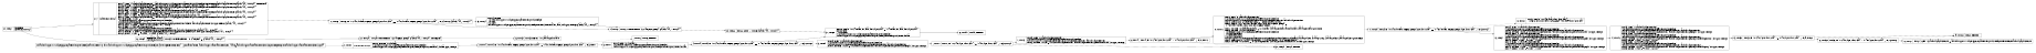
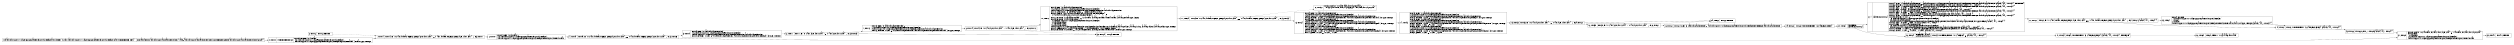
  digraph {
    rankdir=LR
    node [shape=record]
    n1 [label="{0\:\ 0x0000|MTH_ENTER_BLOCK\l|0x0000: INVOKE  (r0 I:boolean) = \l  (r5 I:android.support.v7.widget.AppCompatTextViewAutoSizeHelper)\l android.support.v7.widget.AppCompatTextViewAutoSizeHelper.isAutoSizeEnabled():boolean type: VIRTUAL \l}"]
    n2 [label="{1\:\ 0x0004|0x0004: IF  (r0 I:?[int, boolean, OBJECT, ARRAY, byte, short, char]) != (0 ?[int, boolean, OBJECT, ARRAY, byte, short, char])  \-\> B:3:0x0007 \l}"]
    n3 [label="{2\:\ 0x0006|0x0006: RETURN   \l}"]
    n4 [label="{3\:\ 0x0007|0x0007: IGET  (r0 I:boolean) = \l  (r5 I:android.support.v7.widget.AppCompatTextViewAutoSizeHelper)\l android.support.v7.widget.AppCompatTextViewAutoSizeHelper.mNeedsAutoSizeText boolean \l}"]
    n5 [label="{4\:\ 0x0009|0x0009: IF  (r0 I:?[int, boolean, OBJECT, ARRAY, byte, short, char]) == (0 ?[int, boolean, OBJECT, ARRAY, byte, short, char])  \-\> B:31:0x008e \l}"]
    n6 [label="{5\:\ 0x000b|0x000b: IGET  (r0 I:android.widget.TextView) = \l  (r5 I:android.support.v7.widget.AppCompatTextViewAutoSizeHelper)\l android.support.v7.widget.AppCompatTextViewAutoSizeHelper.mTextView android.widget.TextView \l0x000d: INVOKE  (r0 I:int) = (r0 I:android.widget.TextView) android.widget.TextView.getMeasuredHeight():int type: VIRTUAL \l}"]
    n7 [label="{31\:\ 0x008e|0x008e: CONST  (r0 I:?[boolean, int, float, short, byte, char]) = (1 ?[boolean, int, float, short, byte, char]) \l0x008f: IPUT  \l  (r0 I:boolean)\l  (r5 I:android.support.v7.widget.AppCompatTextViewAutoSizeHelper)\l android.support.v7.widget.AppCompatTextViewAutoSizeHelper.mNeedsAutoSizeText boolean \l}"]
    n8 [label="{6\:\ 0x0011|0x0011: IF  (r0 I:?[int, byte, short, char]) \<= (0 ?[int, byte, short, char])  \-\> B:30:0x008d \l}"]
    n9 [label="{32\:\ 0x0091|0x0091: RETURN   \l}"]
    n10 [label="{7\:\ 0x0013|0x0013: IGET  (r0 I:android.widget.TextView) = \l  (r5 I:android.support.v7.widget.AppCompatTextViewAutoSizeHelper)\l android.support.v7.widget.AppCompatTextViewAutoSizeHelper.mTextView android.widget.TextView \l0x0015: INVOKE  (r0 I:int) = (r0 I:android.widget.TextView) android.widget.TextView.getMeasuredWidth():int type: VIRTUAL \l}"]
    n11 [label="{30\:\ 0x008d|0x008d: RETURN   \l}"]
    n12 [label="{8\:\ 0x0019|0x0019: IF  (r0 I:?[int, byte, short, char]) \> (0 ?[int, byte, short, char])  \-\> B:10:0x001c \l}"]
    n13 [label="{10\:\ 0x001c|0x001c: IGET  (r0 I:android.widget.TextView) = \l  (r5 I:android.support.v7.widget.AppCompatTextViewAutoSizeHelper)\l android.support.v7.widget.AppCompatTextViewAutoSizeHelper.mTextView android.widget.TextView \l0x001e: CONST_STR  (r1 I:java.lang.String) =  \"getHorizontallyScrolling\" \l0x0020: CONST  (r2 I:?[int, float, boolean, short, byte, char, OBJECT, ARRAY]) = \l  (0 ?[int, float, boolean, short, byte, char, OBJECT, ARRAY])\l \l0x0021: INVOKE  (r3 I:java.lang.Boolean) = (r2 I:boolean) java.lang.Boolean.valueOf(boolean):java.lang.Boolean type: STATIC \l0x0025: INVOKE  (r0 I:java.lang.Object) = \l  (r5 I:android.support.v7.widget.AppCompatTextViewAutoSizeHelper)\l  (r0 I:java.lang.Object)\l  (r1 I:java.lang.String)\l  (r3 I:java.lang.Object)\l android.support.v7.widget.AppCompatTextViewAutoSizeHelper.invokeAndReturnWithDefault(java.lang.Object, java.lang.String, java.lang.Object):java.lang.Object type: DIRECT \l0x0029: CHECK_CAST  (r0 I:java.lang.Boolean) = (java.lang.Boolean) (r0 I:?[OBJECT, ARRAY]) \l0x002b: INVOKE  (r0 I:boolean) = (r0 I:java.lang.Boolean) java.lang.Boolean.booleanValue():boolean type: VIRTUAL \l}"]
    n14 [label="{11\:\ 0x002f|0x002f: IF  (r0 I:?[int, boolean, OBJECT, ARRAY, byte, short, char]) == (0 ?[int, boolean, OBJECT, ARRAY, byte, short, char])  \-\> B:13:0x0034 \l}"]
    n15 [label="{12\:\ 0x0031|0x0031: CONST  (r0 I:?[int, float, short, byte, char]) = \l  (1048576(0x100000, float:1.469368E\-39) ?[int, float, short, byte, char])\l \l}"]
    n16 [label="{13\:\ 0x0034|0x0034: IGET  (r0 I:android.widget.TextView) = \l  (r5 I:android.support.v7.widget.AppCompatTextViewAutoSizeHelper)\l android.support.v7.widget.AppCompatTextViewAutoSizeHelper.mTextView android.widget.TextView \l0x0036: INVOKE  (r0 I:int) = (r0 I:android.widget.TextView) android.widget.TextView.getMeasuredWidth():int type: VIRTUAL \l0x003a: IGET  (r1 I:android.widget.TextView) = \l  (r5 I:android.support.v7.widget.AppCompatTextViewAutoSizeHelper)\l android.support.v7.widget.AppCompatTextViewAutoSizeHelper.mTextView android.widget.TextView \l0x003c: INVOKE  (r1 I:int) = (r1 I:android.widget.TextView) android.widget.TextView.getTotalPaddingLeft():int type: VIRTUAL \l0x0040: ARITH  (r0 I:int) = (r0 I:int) \- (r1 I:int) \l0x0041: IGET  (r1 I:android.widget.TextView) = \l  (r5 I:android.support.v7.widget.AppCompatTextViewAutoSizeHelper)\l android.support.v7.widget.AppCompatTextViewAutoSizeHelper.mTextView android.widget.TextView \l0x0043: INVOKE  (r1 I:int) = (r1 I:android.widget.TextView) android.widget.TextView.getTotalPaddingRight():int type: VIRTUAL \l0x0047: ARITH  (r0 I:int) = (r0 I:int) \- (r1 I:int) \l}"]
    n17 [label="{14\:\ 0x0048|0x0048: IGET  (r1 I:android.widget.TextView) = \l  (r5 I:android.support.v7.widget.AppCompatTextViewAutoSizeHelper)\l android.support.v7.widget.AppCompatTextViewAutoSizeHelper.mTextView android.widget.TextView \l0x004a: INVOKE  (r1 I:int) = (r1 I:android.widget.TextView) android.widget.TextView.getHeight():int type: VIRTUAL \l0x004e: IGET  (r3 I:android.widget.TextView) = \l  (r5 I:android.support.v7.widget.AppCompatTextViewAutoSizeHelper)\l android.support.v7.widget.AppCompatTextViewAutoSizeHelper.mTextView android.widget.TextView \l0x0050: INVOKE  (r3 I:int) = (r3 I:android.widget.TextView) android.widget.TextView.getCompoundPaddingBottom():int type: VIRTUAL \l0x0054: ARITH  (r1 I:int) = (r1 I:int) \- (r3 I:int) \l0x0055: IGET  (r3 I:android.widget.TextView) = \l  (r5 I:android.support.v7.widget.AppCompatTextViewAutoSizeHelper)\l android.support.v7.widget.AppCompatTextViewAutoSizeHelper.mTextView android.widget.TextView \l0x0057: INVOKE  (r3 I:int) = (r3 I:android.widget.TextView) android.widget.TextView.getCompoundPaddingTop():int type: VIRTUAL \l0x005b: ARITH  (r1 I:int) = (r1 I:int) \- (r3 I:int) \l}"]
    n18 [label="{15\:\ 0x005c|0x005c: IF  (r0 I:?[int, byte, short, char]) \<= (0 ?[int, byte, short, char])  \-\> B:29:0x008c \l}"]
    n19 [label="{16\:\ 0x005e|0x005e: IF  (r1 I:?[int, byte, short, char]) \> (0 ?[int, byte, short, char])  \-\> B:18:0x0061 \l}"]
    n20 [label="{29\:\ 0x008c|0x008c: RETURN   \l}"]
    n21 [label="{18\:\ 0x0061|0x0061: SGET  (r3 I:android.graphics.RectF) =  android.support.v7.widget.AppCompatTextViewAutoSizeHelper.TEMP_RECTF android.graphics.RectF \l}"]
+   n22 [label="{19\:\ 0x0063|0x0063: MONITOR_ENTER  (r3 I:?[OBJECT, ARRAY]) \l}"]
    n23 [label="{20\:\ 0x0064|SYNTHETIC\lSplitter:B:20:0x0064\l}"]
    n24 [label="{21\:\ ?|Splitter:B:20:0x0064\l|0x0064: SGET  (r4 I:android.graphics.RectF) =  android.support.v7.widget.AppCompatTextViewAutoSizeHelper.TEMP_RECTF android.graphics.RectF A[Catch:\{ all \-\> 0x0089 \}, TRY_ENTER]\l0x0066: INVOKE  (r4 I:android.graphics.RectF) android.graphics.RectF.setEmpty():void type: VIRTUAL A[Catch:\{ all \-\> 0x0089 \}]\l0x0069: SGET  (r4 I:android.graphics.RectF) =  android.support.v7.widget.AppCompatTextViewAutoSizeHelper.TEMP_RECTF android.graphics.RectF A[Catch:\{ all \-\> 0x0089 \}]\l0x006b: CAST  (r0 I:float) = (float) (r0 I:int) A[Catch:\{ all \-\> 0x0089 \}]\l0x006c: IPUT  (r0 I:float), (r4 I:android.graphics.RectF) android.graphics.RectF.right float A[Catch:\{ all \-\> 0x0089 \}]\l0x006e: SGET  (r0 I:android.graphics.RectF) =  android.support.v7.widget.AppCompatTextViewAutoSizeHelper.TEMP_RECTF android.graphics.RectF A[Catch:\{ all \-\> 0x0089 \}]\l0x0070: CAST  (r1 I:float) = (float) (r1 I:int) A[Catch:\{ all \-\> 0x0089 \}]\l0x0071: IPUT  (r1 I:float), (r0 I:android.graphics.RectF) android.graphics.RectF.bottom float A[Catch:\{ all \-\> 0x0089 \}]\l0x0073: SGET  (r0 I:android.graphics.RectF) =  android.support.v7.widget.AppCompatTextViewAutoSizeHelper.TEMP_RECTF android.graphics.RectF A[Catch:\{ all \-\> 0x0089 \}]\l0x0075: INVOKE  (r0 I:int) = \l  (r5 I:android.support.v7.widget.AppCompatTextViewAutoSizeHelper)\l  (r0 I:android.graphics.RectF)\l android.support.v7.widget.AppCompatTextViewAutoSizeHelper.findLargestTextSizeWhichFits(android.graphics.RectF):int type: DIRECT A[Catch:\{ all \-\> 0x0089 \}]\l0x0079: CAST  (r0 I:float) = (float) (r0 I:int) A[Catch:\{ all \-\> 0x0089 \}]\l0x007a: IGET  (r1 I:android.widget.TextView) = \l  (r5 I:android.support.v7.widget.AppCompatTextViewAutoSizeHelper)\l android.support.v7.widget.AppCompatTextViewAutoSizeHelper.mTextView android.widget.TextView A[Catch:\{ all \-\> 0x0089 \}]\l0x007c: INVOKE  (r1 I:float) = (r1 I:android.widget.TextView) android.widget.TextView.getTextSize():float type: VIRTUAL A[Catch:\{ all \-\> 0x0089 \}]\l0x0080: CMP_L  (r1 I:int) = (r0 I:float), (r1 I:float) A[Catch:\{ all \-\> 0x0089 \}]\l}"]
    n25 [label="{26\:\ 0x0089|ExcHandler: all null\lSplitter:B:20:0x0064\l|0x0089: MOVE_EXCEPTION  (r0 I:?[OBJECT]) =  A[Catch:\{ all \-\> 0x0089 \}]\l}"]
    n26 [label="{22\:\ 0x0082|0x0082: IF  (r1 I:?[int, boolean, OBJECT, ARRAY, byte, short, char]) == (0 ?[int, boolean, OBJECT, ARRAY, byte, short, char])  \-\> B:24:0x0087 A[Catch:\{ all \-\> 0x0089 \}]\l}"]
    n27 [label="{27\:\ 0x008a|0x008a: MONITOR_EXIT  (r3 I:?[OBJECT, ARRAY]) A[Catch:\{ all \-\> 0x0089 \}, TRY_LEAVE]\l}"]
    n28 [label="{23\:\ 0x0084|0x0084: INVOKE  \l  (r5 I:android.support.v7.widget.AppCompatTextViewAutoSizeHelper)\l  (r2 I:int)\l  (r0 I:float)\l android.support.v7.widget.AppCompatTextViewAutoSizeHelper.setTextSizeInternal(int, float):void type: VIRTUAL A[Catch:\{ all \-\> 0x0089 \}]\l}"]
    n29 [label="{24\:\ 0x0087|0x0087: MONITOR_EXIT  (r3 I:?[OBJECT, ARRAY]) A[Catch:\{ all \-\> 0x0089 \}]\l}"]
    n30 [label="{25\:\ 0x0088|0x0088: GOTO  \-\> 0x008e A[Catch:\{ all \-\> 0x0089 \}]\l}"]
    n31 [label="{28\:\ 0x008b|0x008b: THROW  (r0 I:java.lang.Throwable) \l}"]
    n32 [label="{void android.support.v7.widget.AppCompatTextViewAutoSizeHelper.autoSizeText((r5 'this' I:android.support.v7.widget.AppCompatTextViewAutoSizeHelper A[IMMUTABLE_TYPE, THIS]))  | Annotation[BUILD, android.support.annotation.RestrictTo, \{value=[android.support.annotation.RestrictTo.Scope.LIBRARY_GROUP android.support.annotation.RestrictTo$Scope]\}]\l}"]
    n1 -> n2
-   n2 -> n3 [style=dashed]
+   n3 -> n2 [style=dashed]
    n2 -> n4
    n4 -> n5
    n5 -> n6 [style=dashed]
    n5 -> n7
    n6 -> n8
    n7 -> n9
    n8 -> n10 [style=dashed]
    n8 -> n11
    n10 -> n12
    n12 -> n11 [style=dashed]
    n12 -> n13
    n13 -> n14
    n14 -> n15 [style=dashed]
    n14 -> n16
    n16 -> n17
    n17 -> n18
    n18 -> n19 [style=dashed]
    n18 -> n20
    n19 -> n20 [style=dashed]
    n19 -> n21
+   n21 -> n22
+   n22 -> n23
    n23 -> n24
    n23 -> n25
    n24 -> n26
    n25 -> n27
    n26 -> n28 [style=dashed]
    n26 -> n29
    n27 -> n31
    n28 -> n29
    n29 -> n30
    n30 -> n7
    n32 -> n1
  }
